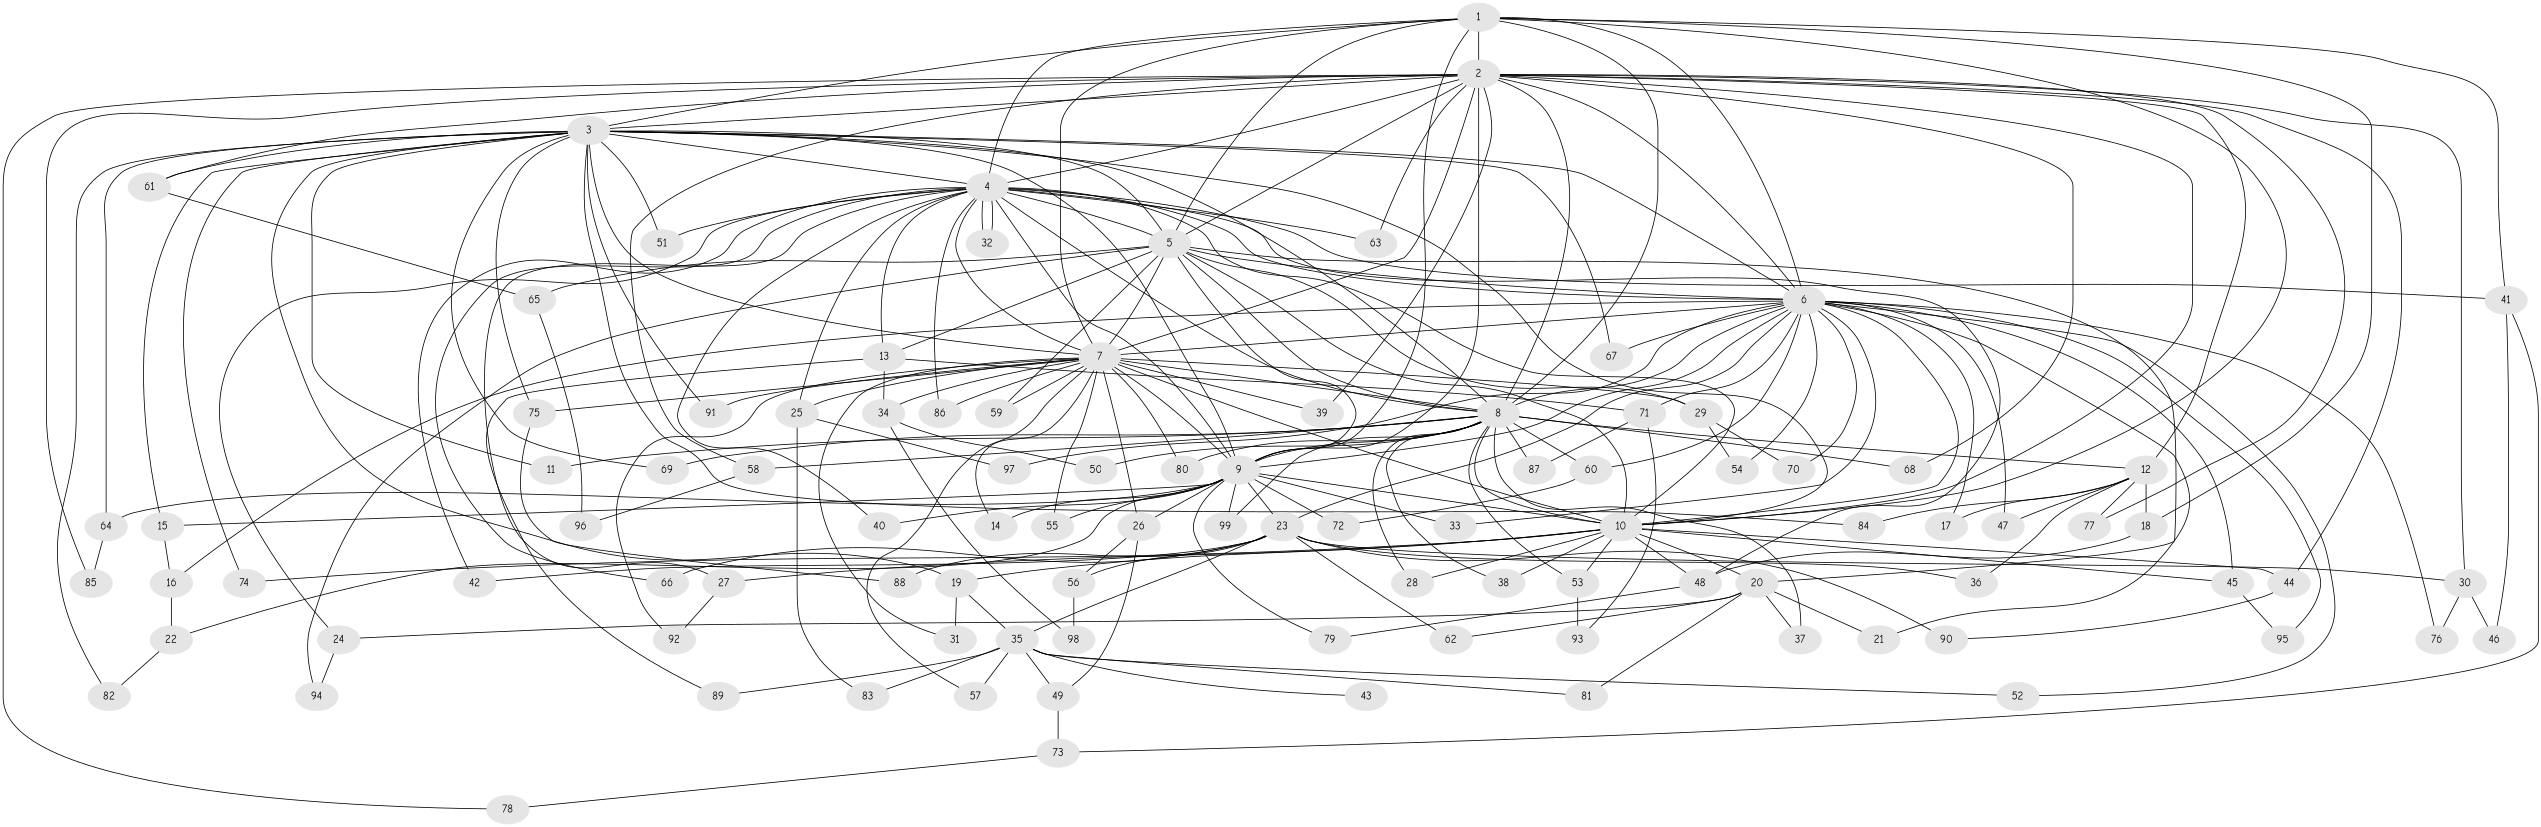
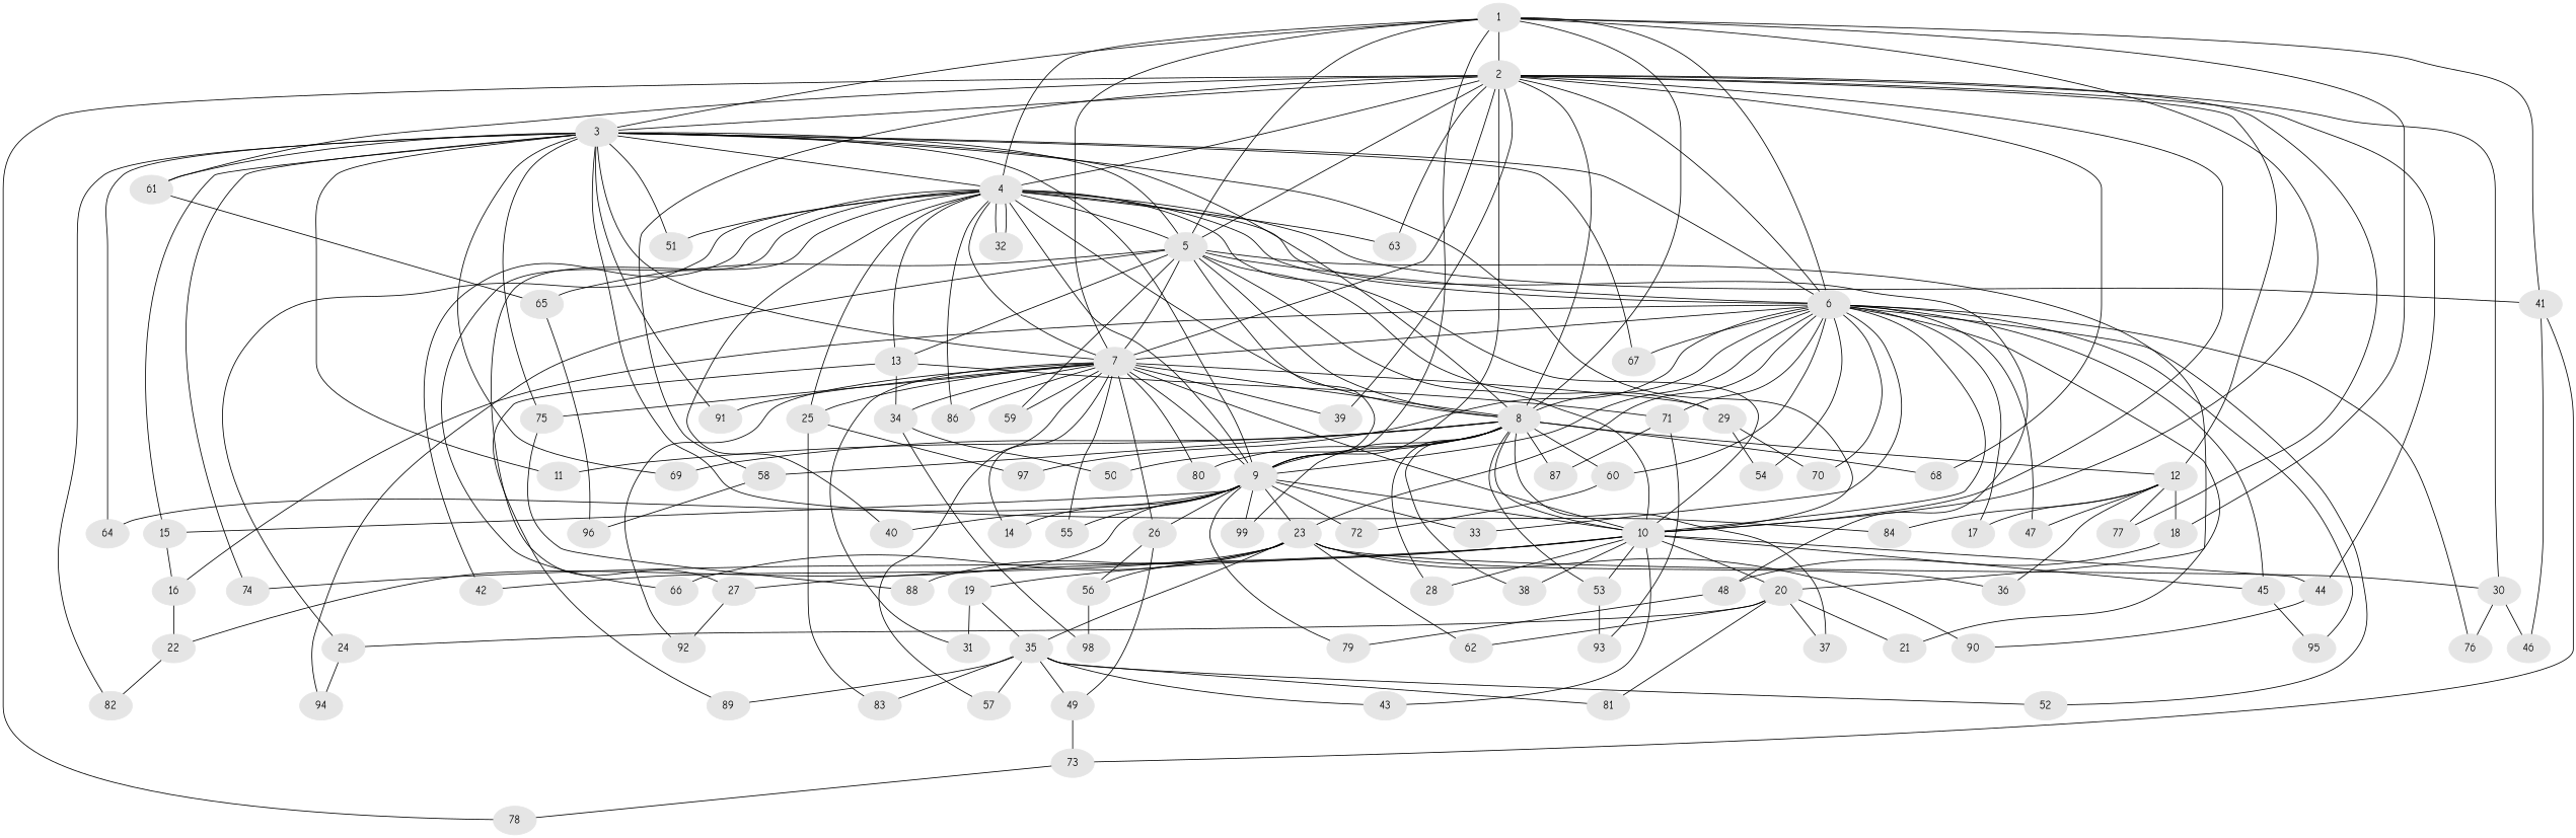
  graph {
    fontname="Comic Neue"
    node [color=gray90 fontname="Comic Neue" style=filled]
    edge [fontname="Comic Neue"]
    1
    2
    3
    4
    5
    6
    7
    8
    9
    10
    18
    41
    12
    30
    39
    44
    58
    61
    63
    68
    77
    78
-   85
    11
    15
    19
    51
    64
    67
    69
    74
    75
    82
    84
    91
    13
    24
    25
    27
    32
    40
    42
    48
    66
    86
    20
    29
    59
    65
    94
    16
    17
    21
    23
    33
    45
    47
    52
    54
    60
    70
    71
    76
    95
    97
    14
    26
    31
    34
    55
    57
    80
    92
    28
    37
    38
    50
    53
    87
    99
    22
    72
    79
    43
    46
    73
    36
    90
    96
    35
    88
    89
    83
    62
    81
    56
    93
    49
    98
    1 -- 2
    1 -- 3
    1 -- 4
    1 -- 5
    1 -- 6
    1 -- 7
    1 -- 8
    1 -- 9
    1 -- 10
    1 -- 18
    1 -- 41
    2 -- 3
    2 -- 4
    2 -- 5
    2 -- 6
    2 -- 7
    2 -- 8
    2 -- 9
    2 -- 10
    2 -- 12
    2 -- 30
    2 -- 39
    2 -- 44
    2 -- 58
    2 -- 61
    2 -- 63
    2 -- 68
    2 -- 77
    2 -- 78
-   2 -- 85
    3 -- 4
    3 -- 5
    3 -- 6
    3 -- 7
    3 -- 8
    3 -- 9
    3 -- 10
    3 -- 61
    3 -- 11
    3 -- 15
-   3 -- 19
    3 -- 51
    3 -- 64
    3 -- 67
    3 -- 69
    3 -- 74
    3 -- 75
    3 -- 82
    3 -- 84
    3 -- 91
    4 -- 5
    4 -- 6
    4 -- 7
    4 -- 8
    4 -- 9
    4 -- 10
    4 -- 41
    4 -- 63
    4 -- 51
    4 -- 13
    4 -- 24
    4 -- 25
    4 -- 27
    4 -- 32
    4 -- 32
    4 -- 40
    4 -- 42
    4 -- 48
    4 -- 66
    4 -- 86
    5 -- 6
    5 -- 7
    5 -- 8
    5 -- 9
    5 -- 10
    5 -- 13
    5 -- 20
    5 -- 29
    5 -- 59
    5 -- 65
    5 -- 94
    6 -- 7
    6 -- 8
    6 -- 9
    6 -- 10
    6 -- 67
    6 -- 16
    6 -- 17
    6 -- 21
    6 -- 23
    6 -- 33
    6 -- 45
    6 -- 47
    6 -- 52
    6 -- 54
    6 -- 60
    6 -- 70
    6 -- 71
    6 -- 76
    6 -- 95
    6 -- 97
    7 -- 8
    7 -- 9
    7 -- 10
    7 -- 39
    7 -- 75
    7 -- 91
    7 -- 25
    7 -- 86
    7 -- 29
    7 -- 59
    7 -- 14
    7 -- 26
    7 -- 31
    7 -- 34
    7 -- 55
    7 -- 57
    7 -- 80
    7 -- 92
    8 -- 9
    8 -- 10
    8 -- 12
    8 -- 58
    8 -- 68
    8 -- 11
    8 -- 69
    8 -- 60
    8 -- 80
    8 -- 28
    8 -- 37
    8 -- 38
    8 -- 50
    8 -- 53
    8 -- 87
    8 -- 99
    9 -- 10
    9 -- 15
    9 -- 64
    9 -- 40
    9 -- 23
    9 -- 33
    9 -- 14
    9 -- 26
    9 -- 55
    9 -- 99
    9 -- 22
    9 -- 72
    9 -- 79
    10 -- 44
    10 -- 19
    10 -- 74
    10 -- 27
    10 -- 20
    10 -- 45
    10 -- 28
    10 -- 38
    10 -- 53
-   10 -- 48
+   10 -- 43
    18 -- 48
    41 -- 46
    41 -- 73
    12 -- 18
    12 -- 77
    12 -- 84
    12 -- 17
    12 -- 47
    12 -- 36
    30 -- 76
    30 -- 46
    44 -- 90
    58 -- 96
    61 -- 65
    15 -- 16
    19 -- 31
    19 -- 35
-   64 -- 85
    75 -- 88
    13 -- 71
    13 -- 34
    13 -- 89
    24 -- 94
    25 -- 97
    25 -- 83
    27 -- 92
    48 -- 79
    20 -- 24
    20 -- 21
    20 -- 37
    20 -- 62
    20 -- 81
    29 -- 54
    29 -- 70
    65 -- 96
    16 -- 22
    23 -- 30
    23 -- 42
    23 -- 66
    23 -- 36
    23 -- 90
    23 -- 35
    23 -- 88
    23 -- 62
    23 -- 56
    45 -- 95
    60 -- 72
    71 -- 87
    71 -- 93
    26 -- 56
    26 -- 49
    34 -- 50
    34 -- 98
    53 -- 93
    22 -- 82
    73 -- 78
    35 -- 52
    35 -- 57
    35 -- 43
    35 -- 89
    35 -- 83
    35 -- 81
    35 -- 49
    56 -- 98
    49 -- 73
  }
